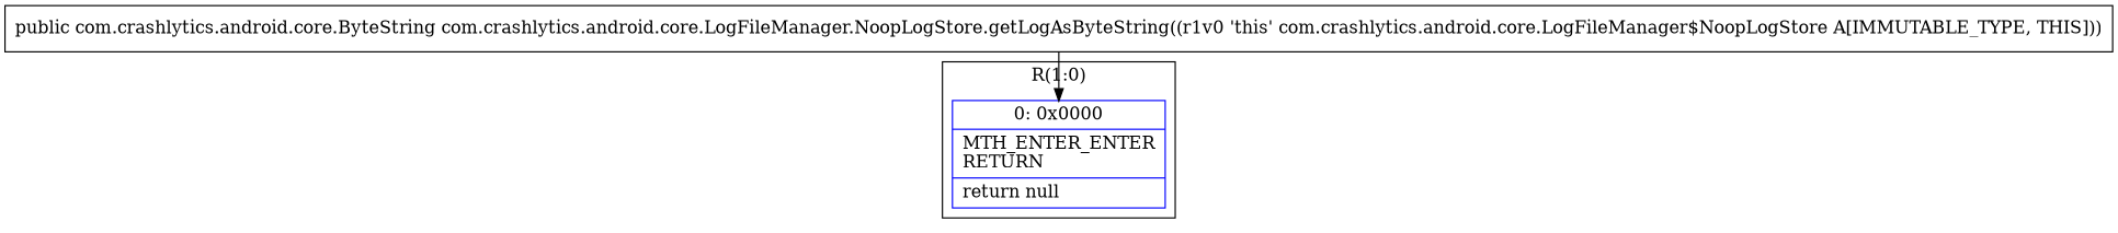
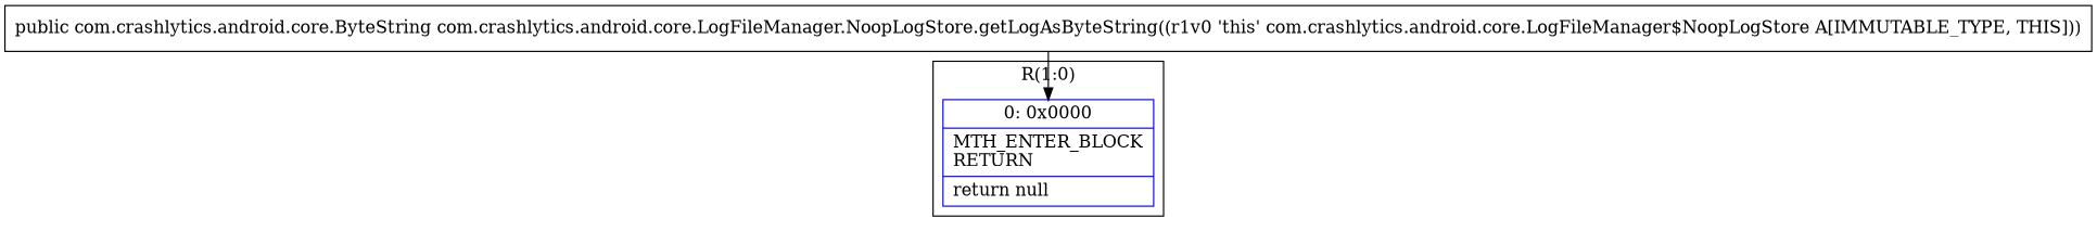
  digraph {
    node [shape=record]
-   n1 [color=blue label="{0\:\ 0x0000|MTH_ENTER_ENTER\lRETURN\l|return null\l}"]
+   n1 [color=blue label="{0\:\ 0x0000|MTH_ENTER_BLOCK\lRETURN\l|return null\l}"]
    n2 [label="{public com.crashlytics.android.core.ByteString com.crashlytics.android.core.LogFileManager.NoopLogStore.getLogAsByteString((r1v0 'this' com.crashlytics.android.core.LogFileManager$NoopLogStore A[IMMUTABLE_TYPE, THIS])) }"]
    subgraph cluster_1 {
      label="R(1:0)"
      n1
    }
    n2 -> n1
  }
